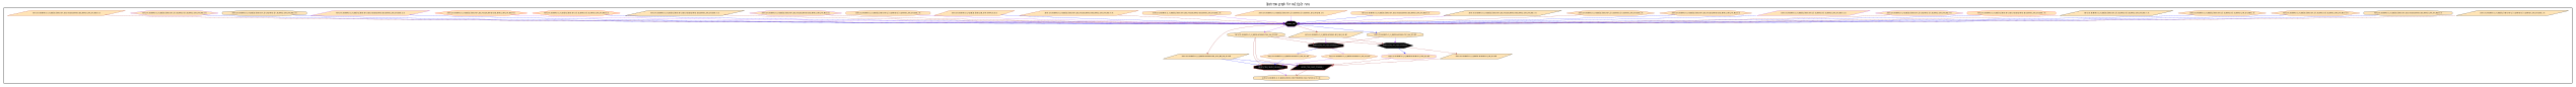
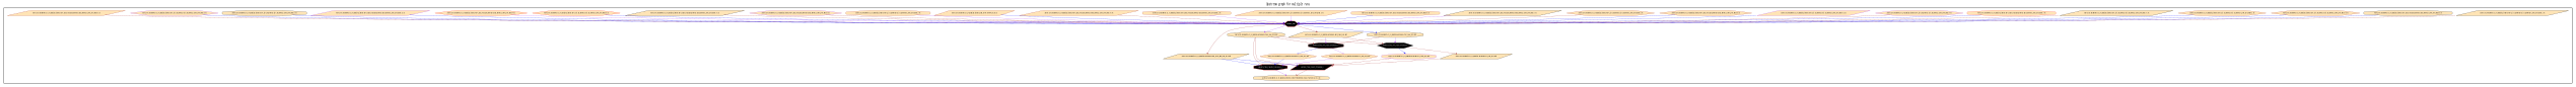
  digraph {
    fontname=Courier
    fontsize=18
    label="Upstream graph for multiple runs"
    labelloc=t
    rankdir=TB
    node [color=brown fillcolor="#FFE4B5" fontcolor=black fontname="Courier-Bold" fontsize=9 peripheries=1 shape=parallelogram style="rounded,filled"]
    edge [arrowhead=tee color=brown]
    examine_pixels_for_grass_threshold_5 [color=black fillcolor=black fontcolor=white shape=hexagon style=filled]
    examine_pixels_for_grass_threshold_2_5 [fillcolor=black fontcolor=white shape=octagon style=filled]
-   prepare_step [color=purple fillcolor=black fontcolor=white shape=hexagon style=filled]
+   prepare_step [color=red fillcolor=black fontcolor=white shape=hexagon style=filled]
    generate_final_results_threshold_5 [color=red fillcolor=black fontcolor=white style=filled]
    generate_final_results_threshold_2_5 [color=red fillcolor=black fontcolor=white shape=octagon style=filled]
    n6 [color=black label="/Users/syc/Documents/C3_C4_mapping/inputs/narr_air.2m_monthly/air.2m_monthly_2000_2010_mean.2.nc"]
    n7 [color=black label="/Users/syc/Documents/C3_C4_mapping/workspace/land_cover_map_2000_2010.mat"]
    n8 [color=black label="/Users/syc/Documents/C3_C4_mapping/inputs/narr_apcp_rescaled_monthly/apcp_monthly_2000_2010_mean.6.nc" shape=octagon]
    n9 [label="/Users/syc/Documents/C3_C4_mapping/inputs/narr_air.2m_monthly/air.2m_monthly_2000_2010_mean.10.nc" shape=hexagon]
    n10 [label="/Users/syc/Documents/C3_C4_mapping/workspace/C3_2000_2010.mat" shape=hexagon]
    n11 [label="/Users/syc/Documents/C3_C4_mapping/inputs/narr_air.2m_monthly/air.2m_monthly_2000_2010_mean.3.nc" shape=hexagon]
    n12 [color=black label="/Users/syc/Documents/C3_C4_mapping/inputs/narr_air.2m_monthly/air.2m_monthly_2000_2010_mean.11.nc"]
    n13 [color=red label="/Users/syc/Documents/C3_C4_mapping/inputs/narr_apcp_rescaled_monthly/apcp_monthly_2000_2010_mean.7.nc" shape=octagon]
    n14 [color=black label="/Users/syc/Documents/C3_C4_mapping/workspace/Tair_2000_2010.mat" shape=octagon]
    n15 [label="/Users/syc/Documents/C3_C4_mapping/workspace/C4_2000_2010.mat" shape=hexagon]
    n16 [color=black label="/Users/syc/Documents/C3_C4_mapping/workspace/C4_2000_2010.mat"]
    n17 [color=purple label="/Users/syc/Documents/C3_C4_mapping/inputs/narr_air.2m_monthly/air.2m_monthly_2000_2010_mean.4.nc" shape=hexagon]
    n18 [color=purple label="/Users/syc/Documents/C3_C4_mapping/inputs/narr_air.2m_monthly/air.2m_monthly_2000_2010_mean.12.nc"]
    n19 [label="/Users/syc/Documents/C3_C4_mapping/inputs/narr_apcp_rescaled_monthly/apcp_monthly_2000_2010_mean.8.nc" shape=hexagon]
    n20 [label="/Users/syc/Documents/C3_C4_mapping/inputs/narr_air.2m_monthly/air.2m_monthly_2000_2010_mean.5.nc" shape=hexagon]
    n21 [color=black label="/Users/syc/Documents/C3_C4_mapping/inputs/narr_apcp_rescaled_monthly/apcp_monthly_2000_2010_mean.1.nc"]
    n22 [label="/Users/syc/Documents/C3_C4_mapping/inputs/narr_apcp_rescaled_monthly/apcp_monthly_2000_2010_mean.9.nc" shape=octagon]
    n23 [color=black label="/Users/syc/Documents/C3_C4_mapping/workspace/Rain_2000_2010.mat"]
    n24 [color=purple label="/Users/syc/Documents/C3_C4_mapping/workspace/C3_2000_2010.mat" shape=octagon]
    n25 [color=black label="/Users/syc/Documents/C3_C4_mapping/workspace/Grass_2000_2010.mat" shape=octagon]
    n26 [label="/Users/syc/Documents/C3_C4_mapping/inputs/narr_air.2m_monthly/air.2m_monthly_2000_2010_mean.6.nc"]
    n27 [label="/Users/syc/Documents/C3_C4_mapping/inputs/narr_apcp_rescaled_monthly/apcp_monthly_2000_2010_mean.2.nc" shape=octagon]
    n28 [label="/Users/syc/Documents/C3_C4_mapping/inputs/narr_apcp_rescaled_monthly/apcp_monthly_2000_2010_mean.10.nc"]
    n29 [label="/Users/syc/Documents/C3_C4_mapping/inputs/land_cover/SYNMAP_NA_QD.nc"]
    n30 [label="/Users/syc/Documents/C3_C4_mapping/inputs/narr_air.2m_monthly/air.2m_monthly_2000_2010_mean.7.nc" shape=octagon]
    n31 [color=purple label="/Users/syc/Documents/C3_C4_mapping/inputs/narr_apcp_rescaled_monthly/apcp_monthly_2000_2010_mean.3.nc" shape=hexagon]
    n32 [color=black label="/Users/syc/Documents/C3_C4_mapping/inputs/narr_apcp_rescaled_monthly/apcp_monthly_2000_2010_mean.11.nc"]
    n33 [color=red label="/Users/syc/Documents/C3_C4_mapping/inputs/narr_air.2m_monthly/air.2m_monthly_2000_2010_mean.8.nc" shape=hexagon]
    n34 [color=red label="/Users/syc/Documents/C3_C4_mapping/inputs/narr_apcp_rescaled_monthly/apcp_monthly_2000_2010_mean.4.nc" shape=hexagon]
    n35 [color=black label="/Users/syc/Documents/C3_C4_mapping/outputs/SYNMAP_PRESENTVEG_Grass_Fraction_NA_v2.0.nc" shape=octagon]
    n36 [color=purple label="/Users/syc/Documents/C3_C4_mapping/inputs/narr_apcp_rescaled_monthly/apcp_monthly_2000_2010_mean.12.nc"]
    n37 [color=black label="/Users/syc/Documents/C3_C4_mapping/inputs/narr_air.2m_monthly/air.2m_monthly_2000_2010_mean.1.nc" shape=octagon]
    n38 [color=purple label="/Users/syc/Documents/C3_C4_mapping/inputs/narr_air.2m_monthly/air.2m_monthly_2000_2010_mean.9.nc" shape=hexagon]
    n39 [label="/Users/syc/Documents/C3_C4_mapping/inputs/narr_apcp_rescaled_monthly/apcp_monthly_2000_2010_mean.5.nc"]
    subgraph cluster_1 {
      color=black
      label=""
      penwidth=2
      subgraph cluster_2 {
        color=white
        label=""
        penwidth=2
        examine_pixels_for_grass_threshold_5
        examine_pixels_for_grass_threshold_2_5
        prepare_step
        generate_final_results_threshold_5
        generate_final_results_threshold_2_5
        n6
        n7
        n8
        n9
        n10
        n11
        n12
        n13
        n14
        n15
        n16
        n17
        n18
        n19
        n20
        n21
        n22
        n23
        n24
        n25
        n26
        n27
        n28
        n29
        n30
        n31
        n32
        n33
        n34
        n35
        n36
        n37
        n38
        n39
      }
    }
    examine_pixels_for_grass_threshold_5 -> n16
    examine_pixels_for_grass_threshold_5 -> n24 [arrowhead=vee color=blue]
    examine_pixels_for_grass_threshold_2_5 -> n10 [arrowhead=odot color=blue]
    examine_pixels_for_grass_threshold_2_5 -> n15 [arrowhead=odot color=purple]
    prepare_step -> n7
    prepare_step -> n14 [color=blue]
    prepare_step -> n23 [arrowhead=vee]
    prepare_step -> n25 [color=purple]
    generate_final_results_threshold_5 -> n35
    generate_final_results_threshold_2_5 -> n35 [color=purple]
    n6 -> prepare_step [arrowhead=vee]
    n7 -> generate_final_results_threshold_5 [color=blue]
    n7 -> generate_final_results_threshold_2_5 [arrowhead=odot color=blue]
    n8 -> prepare_step [arrowhead=odot color=blue]
    n9 -> prepare_step [arrowhead=odot color=blue]
    n10 -> generate_final_results_threshold_2_5 [color=blue]
    n11 -> prepare_step [arrowhead=vee color=blue]
    n12 -> prepare_step
    n13 -> prepare_step [arrowhead=vee color=blue]
    n14 -> examine_pixels_for_grass_threshold_5 [arrowhead=vee color=purple]
    n14 -> examine_pixels_for_grass_threshold_2_5 [arrowhead=odot]
    n15 -> generate_final_results_threshold_2_5 [color=purple]
    n16 -> generate_final_results_threshold_5 [arrowhead=vee]
    n17 -> prepare_step [arrowhead=vee]
    n18 -> prepare_step [color=blue]
    n19 -> prepare_step [arrowhead=odot color=blue]
    n20 -> prepare_step
    n21 -> prepare_step [arrowhead=odot color=purple]
    n22 -> prepare_step [arrowhead=odot color=blue]
    n23 -> examine_pixels_for_grass_threshold_5 [arrowhead=vee]
    n23 -> examine_pixels_for_grass_threshold_2_5 [color=purple]
    n24 -> generate_final_results_threshold_5
    n25 -> examine_pixels_for_grass_threshold_5 [arrowhead=odot]
    n25 -> examine_pixels_for_grass_threshold_2_5
    n25 -> generate_final_results_threshold_5 [arrowhead=odot]
    n25 -> generate_final_results_threshold_2_5
    n26 -> prepare_step [color=purple]
    n27 -> prepare_step [arrowhead=vee color=purple]
    n28 -> prepare_step
    n29 -> prepare_step [arrowhead=odot color=blue]
    n30 -> prepare_step [arrowhead=odot color=purple]
    n31 -> prepare_step
    n32 -> prepare_step [arrowhead=odot]
    n33 -> prepare_step [arrowhead=odot color=blue]
    n34 -> prepare_step [arrowhead=odot color=purple]
    n36 -> prepare_step [arrowhead=odot color=blue]
    n37 -> prepare_step [color=blue]
    n38 -> prepare_step [color=blue]
    n39 -> prepare_step [arrowhead=vee]
  }
